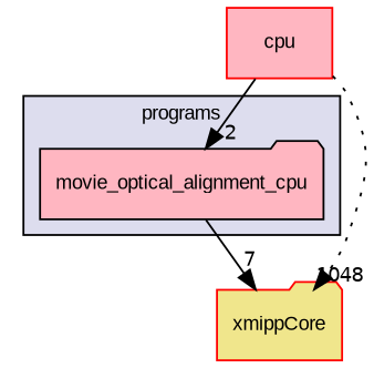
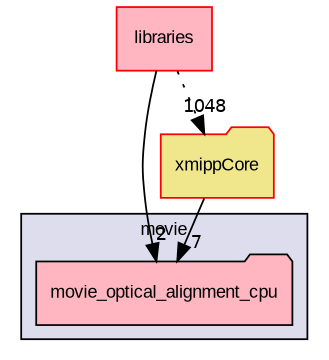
  digraph {
    compound=true
    fontname="Liberation Sans"
    node [fillcolor=lightpink fontname="Liberation Sans" fontsize=10 shape=folder style=filled color=red]
    edge [fontname="Liberation Sans" labeldistance=1.5 labelfontname=Helvetica labelfontsize=10 style=solid]
    n1 [label=movie_optical_alignment_cpu pencolor=black color=""]
    n2 [fillcolor=khaki label=xmippCore]
-   n3 [label=cpu shape=box]
+   n3 [label=libraries shape=box]
    subgraph cluster_1 {
      bgcolor="#ddddee"
      fontsize=10
-     label=programs
+     label=movie
      pencolor=black
      n1
    }
-   n1 -> n2 [headlabel=7]
+   n2 -> n1 [headlabel=7]
    n3 -> n1 [headlabel=2]
    n3 -> n2 [headlabel=1048 style=dotted]
  }
